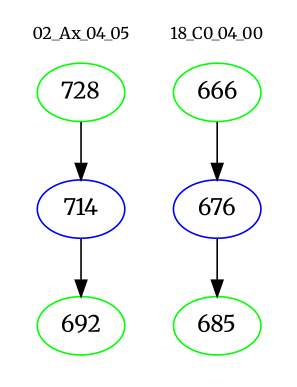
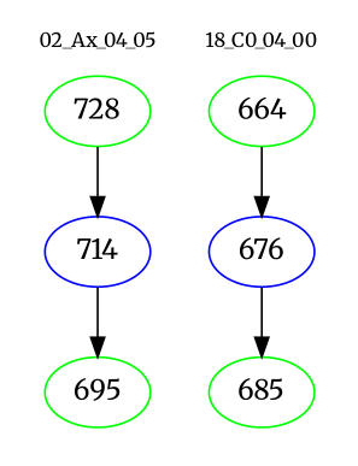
  digraph {
    fontname=Merriweather
    node [color=green fontname=Merriweather]
    edge [color=black fontname=Merriweather]
    n1 [label=728]
    n2 [color=blue label=714]
-   n3 [label=692]
-   n4 [label=666]
+   n3 [label=695]
+   n4 [label=664]
    n5 [color=blue label=676]
    n6 [label=685]
    subgraph cluster_1 {
      color=white
      fontsize=10
      label="02_Ax_04_05"
      n1
      n2
      n3
    }
    subgraph cluster_2 {
      color=white
      fontsize=10
      label="18_C0_04_00"
      n4
      n5
      n6
    }
    n1 -> n2
    n2 -> n3
    n4 -> n5
    n5 -> n6
  }
